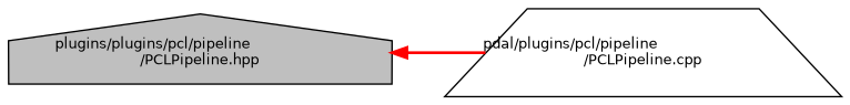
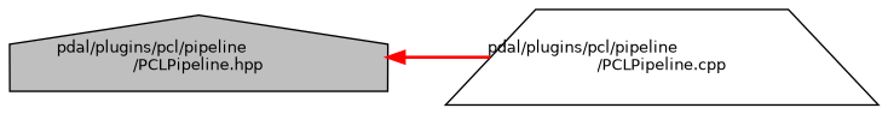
  digraph {
    rankdir=LR
    node [color=black fontname=Helvetica fontsize=10 style=filled]
-   n1 [fillcolor=grey75 fontcolor=black height=0.2 label="plugins/plugins/pcl/pipeline\l/PCLPipeline.hpp" shape=house width=0.4]
+   n1 [fillcolor=grey75 fontcolor=black height=0.2 label="pdal/plugins/pcl/pipeline\l/PCLPipeline.hpp" shape=house width=0.4]
    n2 [fillcolor=white height=0.2 label="pdal/plugins/pcl/pipeline\l/PCLPipeline.cpp" shape=trapezium width=0.4]
    n1 -> n2 [color=red dir=back fontname=Helvetica fontsize=10 labelfontname=Helvetica labelfontsize=10 style=bold]
  }
